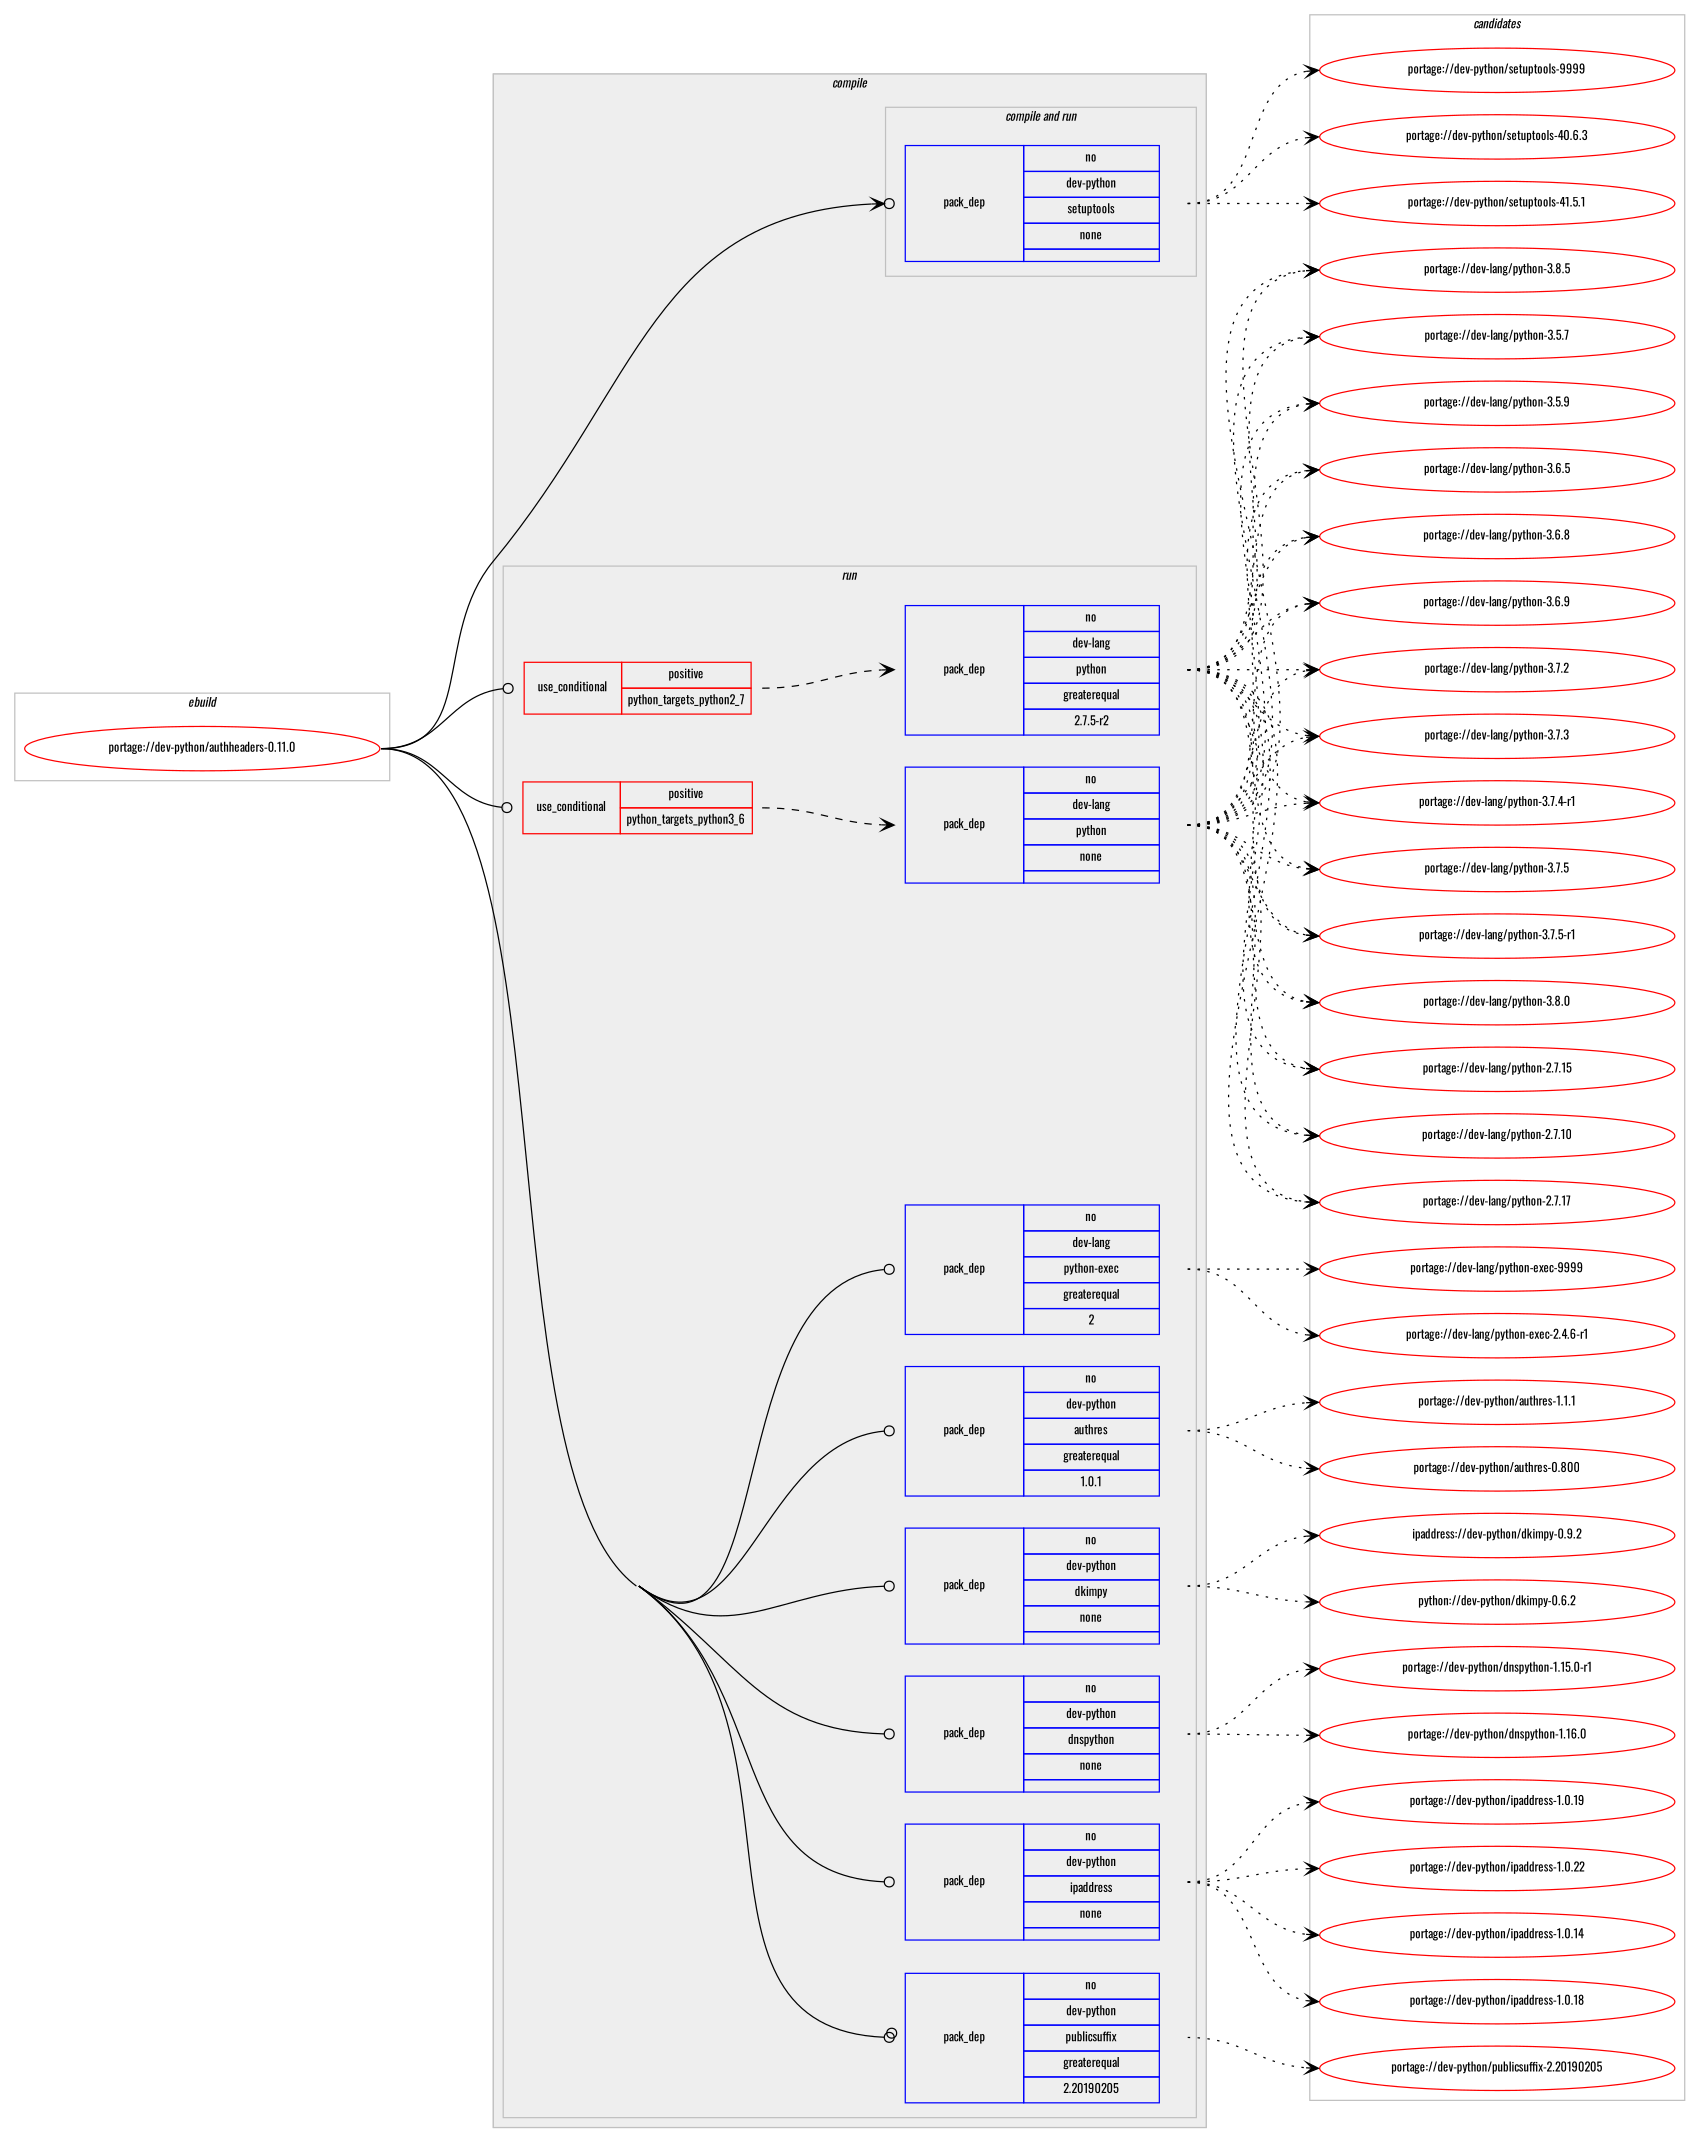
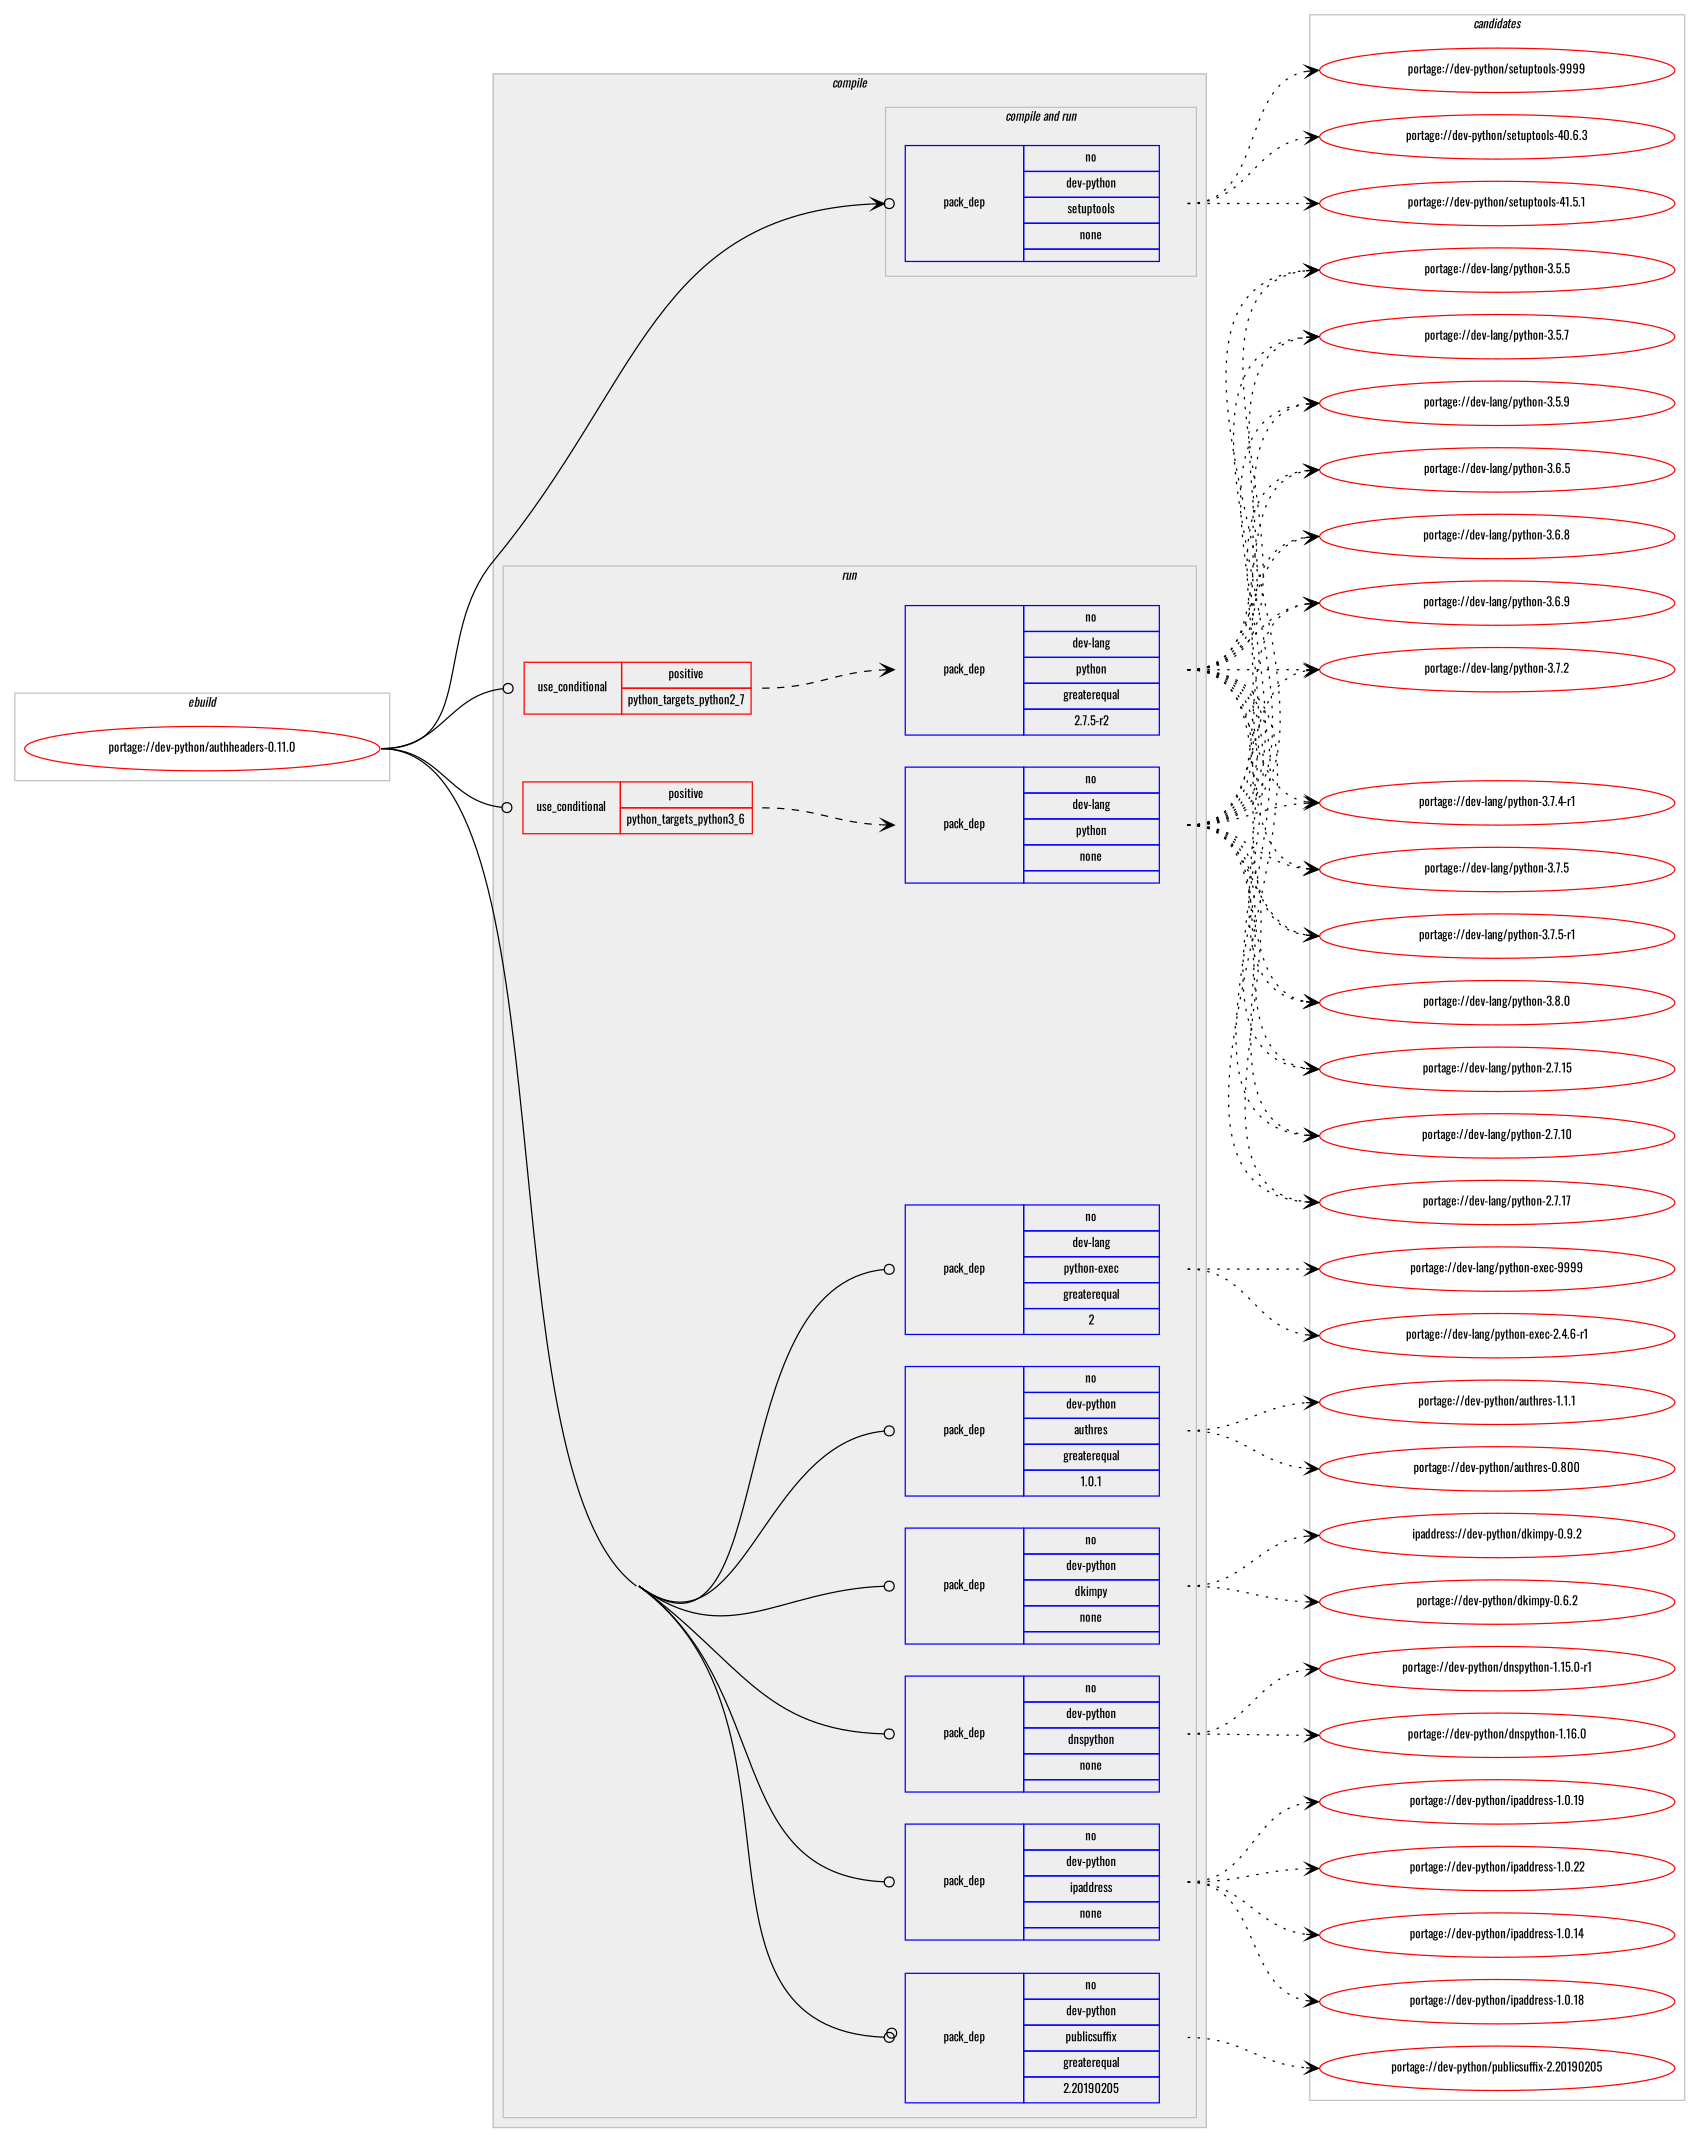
  digraph {
    compound=true
    concentrate=true
    fontname=Oswald
    fontsize=10
    newrank=true
    rankdir=LR
    ranksep=1.5
    node [color=red fontname=Oswald fontsize=10]
    edge [arrowhead=vee fontname=Oswald headport=w style=dotted tailport=e weight=100]
    n1 [label="portage://dev-python/authheaders-0.11.0" width=4]
    n2 [color=blue label=<<TABLE BORDER="0" CELLBORDER="1" CELLSPACING="0" CELLPADDING="4" WIDTH="220"><TR><TD ROWSPAN="6" CELLPADDING="30">pack_dep</TD></TR><TR><TD WIDTH="110">no</TD></TR><TR><TD>dev-python</TD></TR><TR><TD>setuptools</TD></TR><TR><TD>none</TD></TR><TR><TD></TD></TR></TABLE>> shape=none]
    n3 [color=blue label=<<TABLE BORDER="0" CELLBORDER="1" CELLSPACING="0" CELLPADDING="4" WIDTH="220"><TR><TD ROWSPAN="6" CELLPADDING="30">pack_dep</TD></TR><TR><TD WIDTH="110">no</TD></TR><TR><TD>dev-lang</TD></TR><TR><TD>python</TD></TR><TR><TD>greaterequal</TD></TR><TR><TD>2.7.5-r2</TD></TR></TABLE>> shape=none]
    n4 [label=<<TABLE BORDER="0" CELLBORDER="1" CELLSPACING="0" CELLPADDING="4"><TR><TD ROWSPAN="3" CELLPADDING="10">use_conditional</TD></TR><TR><TD>positive</TD></TR><TR><TD>python_targets_python2_7</TD></TR></TABLE>> shape=none]
    n5 [color=blue label=<<TABLE BORDER="0" CELLBORDER="1" CELLSPACING="0" CELLPADDING="4" WIDTH="220"><TR><TD ROWSPAN="6" CELLPADDING="30">pack_dep</TD></TR><TR><TD WIDTH="110">no</TD></TR><TR><TD>dev-lang</TD></TR><TR><TD>python</TD></TR><TR><TD>none</TD></TR><TR><TD></TD></TR></TABLE>> shape=none]
    n6 [label=<<TABLE BORDER="0" CELLBORDER="1" CELLSPACING="0" CELLPADDING="4"><TR><TD ROWSPAN="3" CELLPADDING="10">use_conditional</TD></TR><TR><TD>positive</TD></TR><TR><TD>python_targets_python3_6</TD></TR></TABLE>> shape=none]
    n7 [color=blue label=<<TABLE BORDER="0" CELLBORDER="1" CELLSPACING="0" CELLPADDING="4" WIDTH="220"><TR><TD ROWSPAN="6" CELLPADDING="30">pack_dep</TD></TR><TR><TD WIDTH="110">no</TD></TR><TR><TD>dev-lang</TD></TR><TR><TD>python-exec</TD></TR><TR><TD>greaterequal</TD></TR><TR><TD>2</TD></TR></TABLE>> shape=none]
    n8 [color=blue label=<<TABLE BORDER="0" CELLBORDER="1" CELLSPACING="0" CELLPADDING="4" WIDTH="220"><TR><TD ROWSPAN="6" CELLPADDING="30">pack_dep</TD></TR><TR><TD WIDTH="110">no</TD></TR><TR><TD>dev-python</TD></TR><TR><TD>authres</TD></TR><TR><TD>greaterequal</TD></TR><TR><TD>1.0.1</TD></TR></TABLE>> shape=none]
    n9 [color=blue label=<<TABLE BORDER="0" CELLBORDER="1" CELLSPACING="0" CELLPADDING="4" WIDTH="220"><TR><TD ROWSPAN="6" CELLPADDING="30">pack_dep</TD></TR><TR><TD WIDTH="110">no</TD></TR><TR><TD>dev-python</TD></TR><TR><TD>dkimpy</TD></TR><TR><TD>none</TD></TR><TR><TD></TD></TR></TABLE>> shape=none]
    n10 [color=blue label=<<TABLE BORDER="0" CELLBORDER="1" CELLSPACING="0" CELLPADDING="4" WIDTH="220"><TR><TD ROWSPAN="6" CELLPADDING="30">pack_dep</TD></TR><TR><TD WIDTH="110">no</TD></TR><TR><TD>dev-python</TD></TR><TR><TD>dnspython</TD></TR><TR><TD>none</TD></TR><TR><TD></TD></TR></TABLE>> shape=none]
    n11 [color=blue label=<<TABLE BORDER="0" CELLBORDER="1" CELLSPACING="0" CELLPADDING="4" WIDTH="220"><TR><TD ROWSPAN="6" CELLPADDING="30">pack_dep</TD></TR><TR><TD WIDTH="110">no</TD></TR><TR><TD>dev-python</TD></TR><TR><TD>ipaddress</TD></TR><TR><TD>none</TD></TR><TR><TD></TD></TR></TABLE>> shape=none]
    n12 [color=blue label=<<TABLE BORDER="0" CELLBORDER="1" CELLSPACING="0" CELLPADDING="4" WIDTH="220"><TR><TD ROWSPAN="6" CELLPADDING="30">pack_dep</TD></TR><TR><TD WIDTH="110">no</TD></TR><TR><TD>dev-python</TD></TR><TR><TD>publicsuffix</TD></TR><TR><TD>greaterequal</TD></TR><TR><TD>2.20190205</TD></TR></TABLE>> shape=none]
    n13 [label="portage://dev-python/setuptools-40.6.3" width=4]
    n14 [label="portage://dev-python/setuptools-41.5.1" width=4]
    n15 [label="portage://dev-python/setuptools-9999" width=4]
    n16 [label="portage://dev-lang/python-2.7.15" width=4]
    n17 [label="portage://dev-lang/python-2.7.10" width=4]
    n18 [label="portage://dev-lang/python-2.7.17" width=4]
-   n19 [label="portage://dev-lang/python-3.8.5" width=4]
+   n19 [label="portage://dev-lang/python-3.5.5" width=4]
    n20 [label="portage://dev-lang/python-3.5.7" width=4]
    n21 [label="portage://dev-lang/python-3.5.9" width=4]
    n22 [label="portage://dev-lang/python-3.6.5" width=4]
    n23 [label="portage://dev-lang/python-3.6.8" width=4]
    n24 [label="portage://dev-lang/python-3.6.9" width=4]
    n25 [label="portage://dev-lang/python-3.7.2" width=4]
-   n26 [label="portage://dev-lang/python-3.7.3" width=4]
    n27 [label="portage://dev-lang/python-3.7.4-r1" width=4]
    n28 [label="portage://dev-lang/python-3.7.5" width=4]
    n29 [label="portage://dev-lang/python-3.7.5-r1" width=4]
    n30 [label="portage://dev-lang/python-3.8.0" width=4]
    n31 [label="portage://dev-lang/python-exec-2.4.6-r1" width=4]
    n32 [label="portage://dev-lang/python-exec-9999" width=4]
    n33 [label="portage://dev-python/authres-0.800" width=4]
    n34 [label="portage://dev-python/authres-1.1.1" width=4]
-   n35 [label="python://dev-python/dkimpy-0.6.2" width=4]
+   n35 [label="portage://dev-python/dkimpy-0.6.2" width=4]
    n36 [label="ipaddress://dev-python/dkimpy-0.9.2" width=4]
    n37 [label="portage://dev-python/dnspython-1.15.0-r1" width=4]
    n38 [label="portage://dev-python/dnspython-1.16.0" width=4]
    n39 [label="portage://dev-python/ipaddress-1.0.14" width=4]
    n40 [label="portage://dev-python/ipaddress-1.0.18" width=4]
    n41 [label="portage://dev-python/ipaddress-1.0.19" width=4]
    n42 [label="portage://dev-python/ipaddress-1.0.22" width=4]
    n43 [label="portage://dev-python/publicsuffix-2.20190205" width=4]
    subgraph cluster_1 {
      color=gray
      label=<<i>ebuild</i>>
      rank=same
      n1
    }
    subgraph cluster_2 {
      color=gray
      label=<<i>dependencies</i>>
      subgraph cluster_3 {
        color=gray
        fillcolor="#eeeeee"
        label=<<i>compile</i>>
        style=filled
      }
      subgraph cluster_4 {
        color=gray
        fillcolor="#eeeeee"
        label=<<i>compile and run</i>>
        style=filled
        subgraph sub_5 {
          color=gray
          fillcolor="#eeeeee"
          label=<<i>compile and run</i>>
          style=filled
          n2
        }
      }
      subgraph cluster_6 {
        color=gray
        fillcolor="#eeeeee"
        label=<<i>run</i>>
        style=filled
        subgraph sub_7 {
          color=gray
          fillcolor="#eeeeee"
          label=<<i>run</i>>
          style=filled
          n4
          subgraph sub_8 {
            color=gray
            fillcolor="#eeeeee"
            label=<<i>run</i>>
            style=filled
            n3
          }
        }
        subgraph sub_9 {
          color=gray
          fillcolor="#eeeeee"
          label=<<i>run</i>>
          style=filled
          n6
          subgraph sub_10 {
            color=gray
            fillcolor="#eeeeee"
            label=<<i>run</i>>
            style=filled
            n5
          }
        }
        subgraph sub_11 {
          color=gray
          fillcolor="#eeeeee"
          label=<<i>run</i>>
          style=filled
          n7
        }
        subgraph sub_12 {
          color=gray
          fillcolor="#eeeeee"
          label=<<i>run</i>>
          style=filled
          n8
        }
        subgraph sub_13 {
          color=gray
          fillcolor="#eeeeee"
          label=<<i>run</i>>
          style=filled
          n9
        }
        subgraph sub_14 {
          color=gray
          fillcolor="#eeeeee"
          label=<<i>run</i>>
          style=filled
          n10
        }
        subgraph sub_15 {
          color=gray
          fillcolor="#eeeeee"
          label=<<i>run</i>>
          style=filled
          n11
        }
        subgraph sub_16 {
          color=gray
          fillcolor="#eeeeee"
          label=<<i>run</i>>
          style=filled
          n12
        }
      }
    }
    subgraph cluster_17 {
      color=gray
      label=<<i>candidates</i>>
      rank=same
      subgraph sub_18 {
        color=black
        label=<<i>candidates</i>>
        nodesep=1
        rank=same
        n13
        n14
        n15
      }
      subgraph sub_19 {
        color=black
        label=<<i>candidates</i>>
        nodesep=1
        rank=same
        n16
        n17
        n18
        n19
        n20
        n21
        n22
        n23
        n24
        n25
-       n26
        n27
        n28
        n29
        n30
      }
      subgraph sub_20 {
        color=black
        label=<<i>candidates</i>>
        nodesep=1
        rank=same
        n16
        n17
        n18
        n19
        n20
        n21
        n22
        n23
        n24
        n25
-       n26
        n27
        n28
        n29
        n30
      }
      subgraph sub_21 {
        color=black
        label=<<i>candidates</i>>
        nodesep=1
        rank=same
        n31
        n32
      }
      subgraph sub_22 {
        color=black
        label=<<i>candidates</i>>
        nodesep=1
        rank=same
        n33
        n34
      }
      subgraph sub_23 {
        color=black
        label=<<i>candidates</i>>
        nodesep=1
        rank=same
        n35
        n36
      }
      subgraph sub_24 {
        color=black
        label=<<i>candidates</i>>
        nodesep=1
        rank=same
        n37
        n38
      }
      subgraph sub_25 {
        color=black
        label=<<i>candidates</i>>
        nodesep=1
        rank=same
        n39
        n40
        n41
        n42
      }
      subgraph sub_26 {
        color=black
        label=<<i>candidates</i>>
        nodesep=1
        rank=same
        n43
      }
    }
    n1 -> n2 [arrowhead=odotvee style=solid weight=20]
    n1 -> n4 [arrowhead=odot style=solid weight=20]
    n1 -> n6 [arrowhead=odot style=solid weight=20]
    n1 -> n7 [arrowhead=odot style=solid weight=20]
    n1 -> n8 [arrowhead=odot style=solid weight=20]
    n1 -> n9 [arrowhead=odot style=solid weight=20]
    n1 -> n10 [arrowhead=odot style=solid weight=20]
    n1 -> n11 [arrowhead=odot style=solid weight=20]
    n1 -> n12 [arrowhead=odot style=solid weight=20]
    n2 -> n13
    n2 -> n14
    n2 -> n15
    n3 -> n16
    n3 -> n17
    n3 -> n18
    n3 -> n19
    n3 -> n20
    n3 -> n21
    n3 -> n22
    n3 -> n23
    n3 -> n24
    n3 -> n25
-   n3 -> n26
    n3 -> n27
    n3 -> n28
    n3 -> n29
    n3 -> n30
    n4 -> n3 [style=dashed weight=20]
    n5 -> n16
    n5 -> n17
    n5 -> n18
    n5 -> n19
    n5 -> n20
    n5 -> n21
    n5 -> n22
    n5 -> n23
    n5 -> n24
    n5 -> n25
-   n5 -> n26
    n5 -> n27
    n5 -> n28
    n5 -> n29
    n5 -> n30
    n6 -> n5 [style=dashed weight=20]
    n7 -> n31
    n7 -> n32
    n8 -> n33
    n8 -> n34
    n9 -> n35
    n9 -> n36
    n10 -> n37
    n10 -> n38
    n11 -> n39
    n11 -> n40
    n11 -> n41
    n11 -> n42
    n12 -> n43
  }
